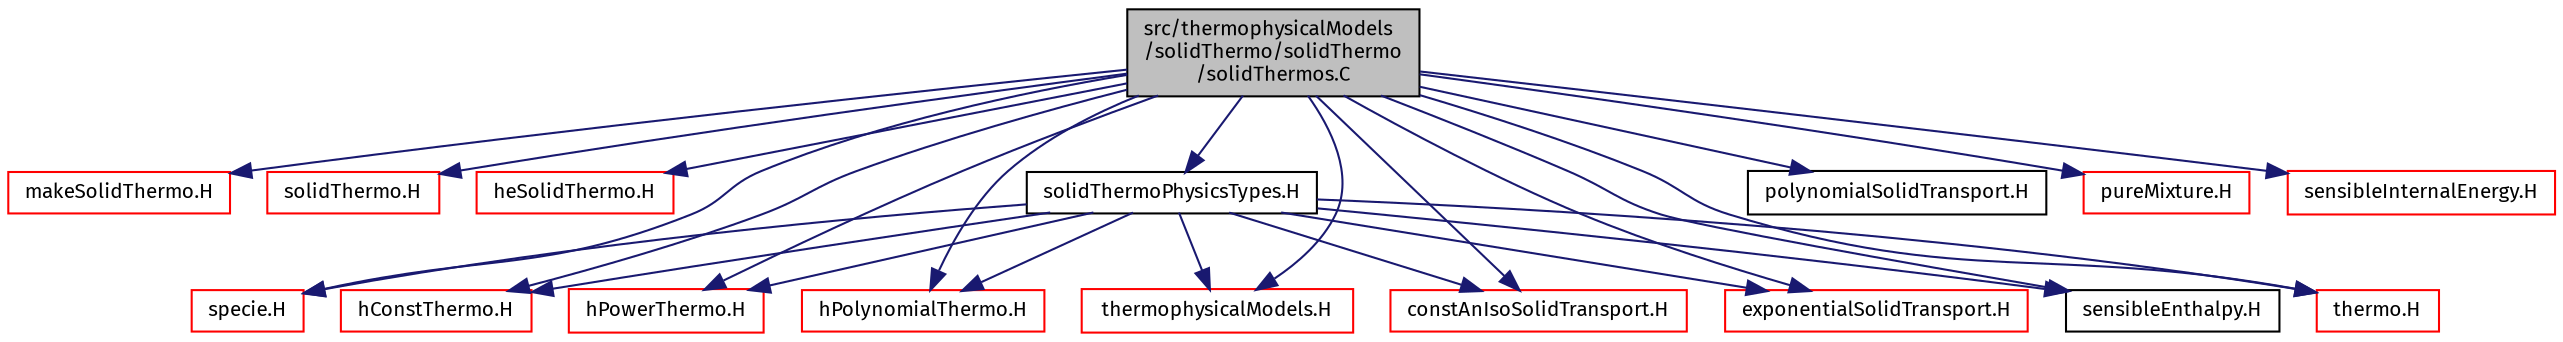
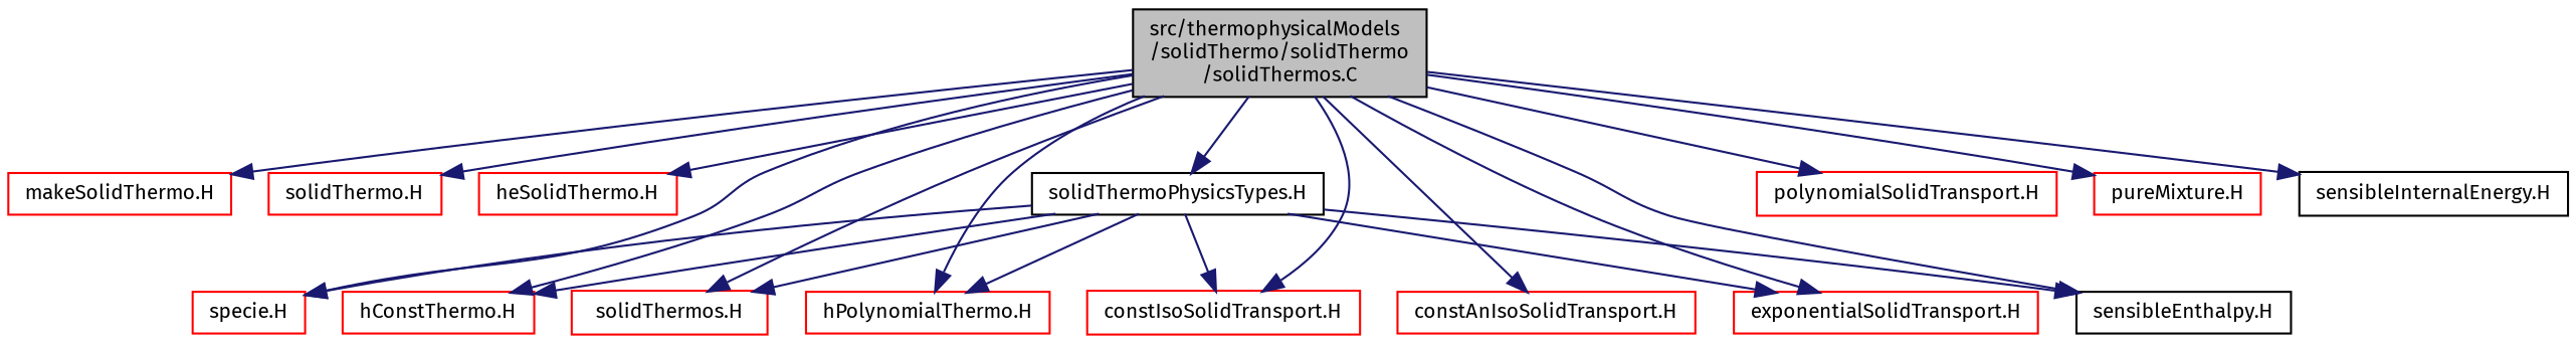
  digraph {
    fontname="Fira Sans"
    node [color=red fontname="Fira Sans" fontsize=10 shape=record]
    edge [color=midnightblue fontname="Fira Sans" fontsize=10 labelfontname=FreeSans labelfontsize=10 style=solid]
    n1 [color=black fillcolor=grey75 fontcolor=black height=0.2 label="src/thermophysicalModels\l/solidThermo/solidThermo\l/solidThermos.C" style=filled width=0.4]
    n2 [height=0.2 label="makeSolidThermo.H" width=0.4]
    n3 [height=0.2 label="solidThermo.H" width=0.4]
    n4 [height=0.2 label="heSolidThermo.H" width=0.4]
    n5 [height=0.2 label="specie.H" width=0.4]
    n6 [height=0.2 label="hConstThermo.H" width=0.4]
-   n7 [height=0.2 label="hPowerThermo.H" width=0.4]
+   n7 [height=0.2 label="solidThermos.H" width=0.4]
    n8 [height=0.2 label="hPolynomialThermo.H" width=0.4]
-   n9 [height=0.2 label="thermophysicalModels.H" width=0.4]
+   n9 [height=0.2 label="constIsoSolidTransport.H" width=0.4]
    n10 [height=0.2 label="constAnIsoSolidTransport.H" width=0.4]
    n11 [height=0.2 label="exponentialSolidTransport.H" width=0.4]
-   n12 [color=black height=0.2 label="polynomialSolidTransport.H" width=0.4]
+   n12 [height=0.2 label="polynomialSolidTransport.H" width=0.4]
    n13 [height=0.2 label="pureMixture.H" width=0.4]
    n14 [color=black height=0.2 label="sensibleEnthalpy.H" width=0.4]
-   n15 [height=0.2 label="sensibleInternalEnergy.H" width=0.4]
-   n16 [height=0.2 label="thermo.H" width=0.4]
+   n15 [color=black height=0.2 label="sensibleInternalEnergy.H" width=0.4]
    n17 [color=black height=0.2 label="solidThermoPhysicsTypes.H" width=0.4]
    n1 -> n2
    n1 -> n3
    n1 -> n4
    n1 -> n5
    n1 -> n6
    n1 -> n7
    n1 -> n8
    n1 -> n9
    n1 -> n10
    n1 -> n11
    n1 -> n12
    n1 -> n13
    n1 -> n14
    n1 -> n15
-   n1 -> n16
    n1 -> n17
    n17 -> n5
    n17 -> n6
    n17 -> n7
    n17 -> n8
    n17 -> n9
-   n17 -> n10
    n17 -> n11
    n17 -> n14
-   n17 -> n16
  }
